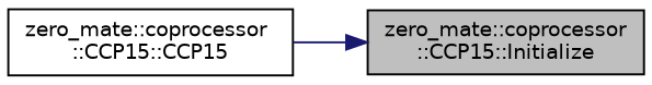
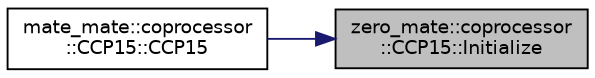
  digraph {
    rankdir=RL
    node [color=black fontname=Helvetica fontsize=10 shape=record]
    n1 [fillcolor=grey75 fontcolor=black height=0.2 label="zero_mate::coprocessor\l::CCP15::Initialize" style=filled width=0.4]
-   n2 [height=0.2 label="zero_mate::coprocessor\l::CCP15::CCP15" width=0.4]
+   n2 [height=0.2 label="mate_mate::coprocessor\l::CCP15::CCP15" width=0.4]
    n1 -> n2 [color=midnightblue dir=back fontname=Helvetica fontsize=10 labelfontname=Helvetica labelfontsize=10 style=solid]
  }
